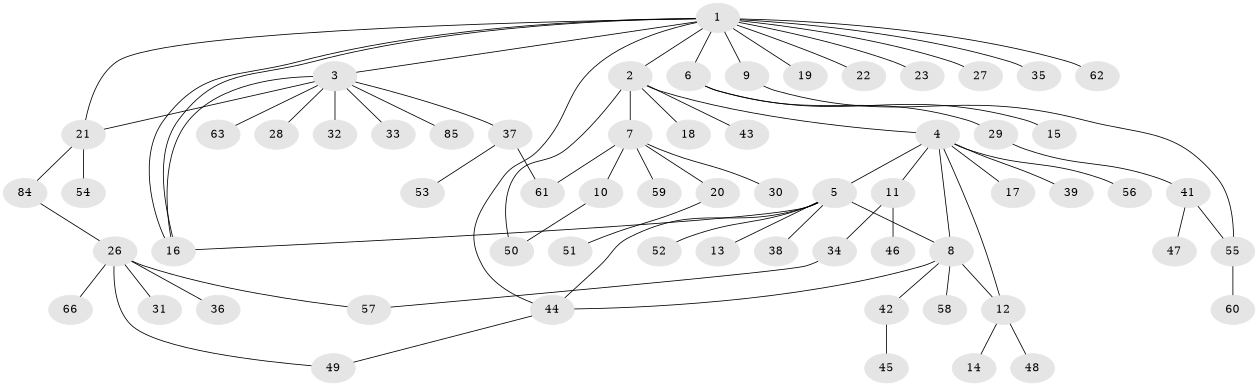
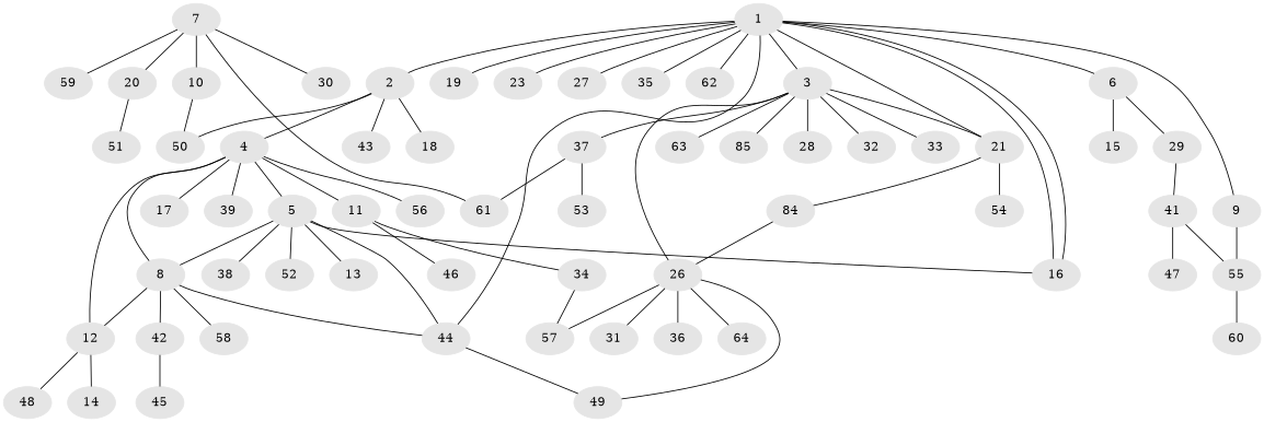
  graph {
    node [color=gray90 style=filled]
    1
    2
    3
    6
    9
    16
    19
    21
-   22
    23
    27
    35
    44
    62
    4
    7
    18
    43
    50
    n20 [label=85]
    28
    32
    33
    37
    63
    15
    29
    55
    n29 [label=84]
    54
    49
    5
    8
    11
    12
    17
    39
    56
    10
    20
    30
    59
    61
    53
    13
    38
    52
    42
    58
    34
    46
    14
    48
    41
    51
    45
    60
    57
    26
    31
    36
-   64 [label=66]
+   64
    47
    1 -- 2
    1 -- 3
    1 -- 6
    1 -- 9
    1 -- 16
    1 -- 16
    1 -- 19
    1 -- 21
-   1 -- 22
    1 -- 23
    1 -- 27
    1 -- 35
    1 -- 44
    1 -- 62
    2 -- 4
-   2 -- 7
    2 -- 18
    2 -- 43
    2 -- 50
-   3 -- 16
+   3 -- 26
    3 -- 21
    3 -- n20
    3 -- 28
    3 -- 32
    3 -- 33
    3 -- 37
    3 -- 63
    6 -- 15
    6 -- 29
    9 -- 55
    21 -- n29
    21 -- 54
    44 -- 49
    4 -- 5
    4 -- 8
    4 -- 11
    4 -- 12
    4 -- 17
    4 -- 39
    4 -- 56
    7 -- 10
    7 -- 20
    7 -- 30
    7 -- 59
    7 -- 61
    37 -- 61
    37 -- 53
    29 -- 41
    55 -- 60
    n29 -- 26
    5 -- 16
    5 -- 44
    5 -- 8
    5 -- 13
    5 -- 38
    5 -- 52
    8 -- 44
    8 -- 12
    8 -- 42
    8 -- 58
    11 -- 34
    11 -- 46
    12 -- 14
    12 -- 48
    10 -- 50
    20 -- 51
    42 -- 45
    34 -- 57
    41 -- 55
    41 -- 47
    26 -- 49
    26 -- 57
    26 -- 31
    26 -- 36
    26 -- 64
  }
